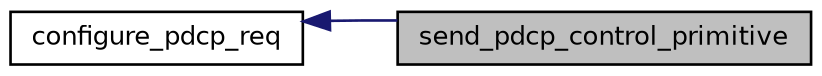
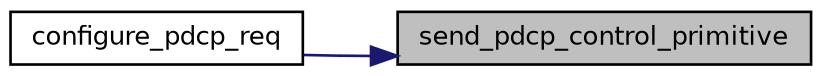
  digraph {
    rankdir=RL
    node [color=black fontname=Helvetica fontsize=10 shape=record style=filled]
    n1 [fillcolor=grey75 fontcolor=black height=0.2 label=send_pdcp_control_primitive width=0.4]
    n2 [fillcolor=white height=0.2 label=configure_pdcp_req width=0.4]
-   n2 -> n1 [color=midnightblue dir=back fontname=Helvetica fontsize=10 labelfontname=Helvetica labelfontsize=10 style=solid]
+   n1 -> n2 [color=midnightblue dir=back fontname=Helvetica fontsize=10 labelfontname=Helvetica labelfontsize=10 style=solid]
  }
